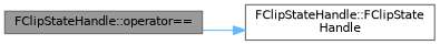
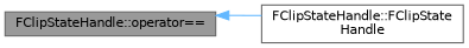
  digraph {
    rankdir=LR
    node [fontname=Helvetica fontsize=10 shape=box style=filled]
    n1 [color=gray40 fillcolor=grey60 fontcolor=black height=0.2 label="FClipStateHandle::operator==" width=0.4]
    n2 [color=grey40 fillcolor=white height=0.2 label="FClipStateHandle::FClipState\lHandle" width=0.4]
-   n1 -> n2 [color=steelblue1 fontname=Helvetica fontsize=10 labelfontname=Helvetica labelfontsize=10 style=solid]
+   n2 -> n1 [color=steelblue1 fontname=Helvetica fontsize=10 labelfontname=Helvetica labelfontsize=10 style=solid]
  }
